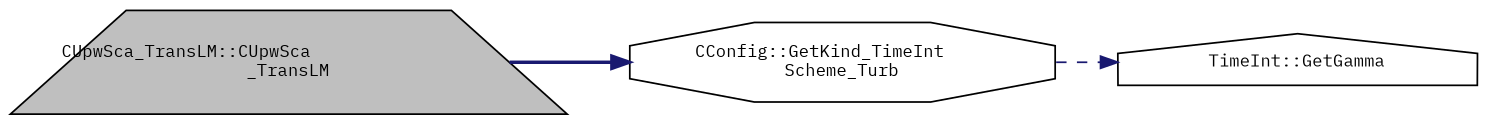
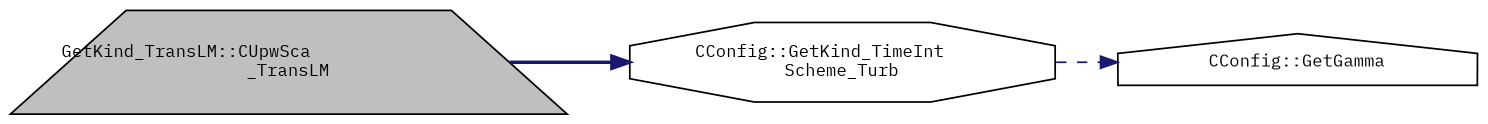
  digraph {
    fontname="IBM Plex Mono"
    rankdir=LR
    node [color=black fillcolor=white fontname="IBM Plex Mono" fontsize=10 style=filled]
    edge [color=midnightblue fontname="IBM Plex Mono" fontsize=10 labelfontname=Helvetica labelfontsize=10]
-   n1 [fillcolor=grey75 fontcolor=black height=0.2 label="CUpwSca_TransLM::CUpwSca\l_TransLM" shape=trapezium width=0.4]
+   n1 [fillcolor=grey75 fontcolor=black height=0.2 label="GetKind_TransLM::CUpwSca\l_TransLM" shape=trapezium width=0.4]
    n2 [height=0.2 label="CConfig::GetKind_TimeInt\lScheme_Turb" shape=octagon width=0.4]
-   n3 [height=0.2 label="TimeInt::GetGamma" shape=house width=0.4]
+   n3 [height=0.2 label="CConfig::GetGamma" shape=house width=0.4]
    n1 -> n2 [style=bold]
    n2 -> n3 [style=dashed]
  }
